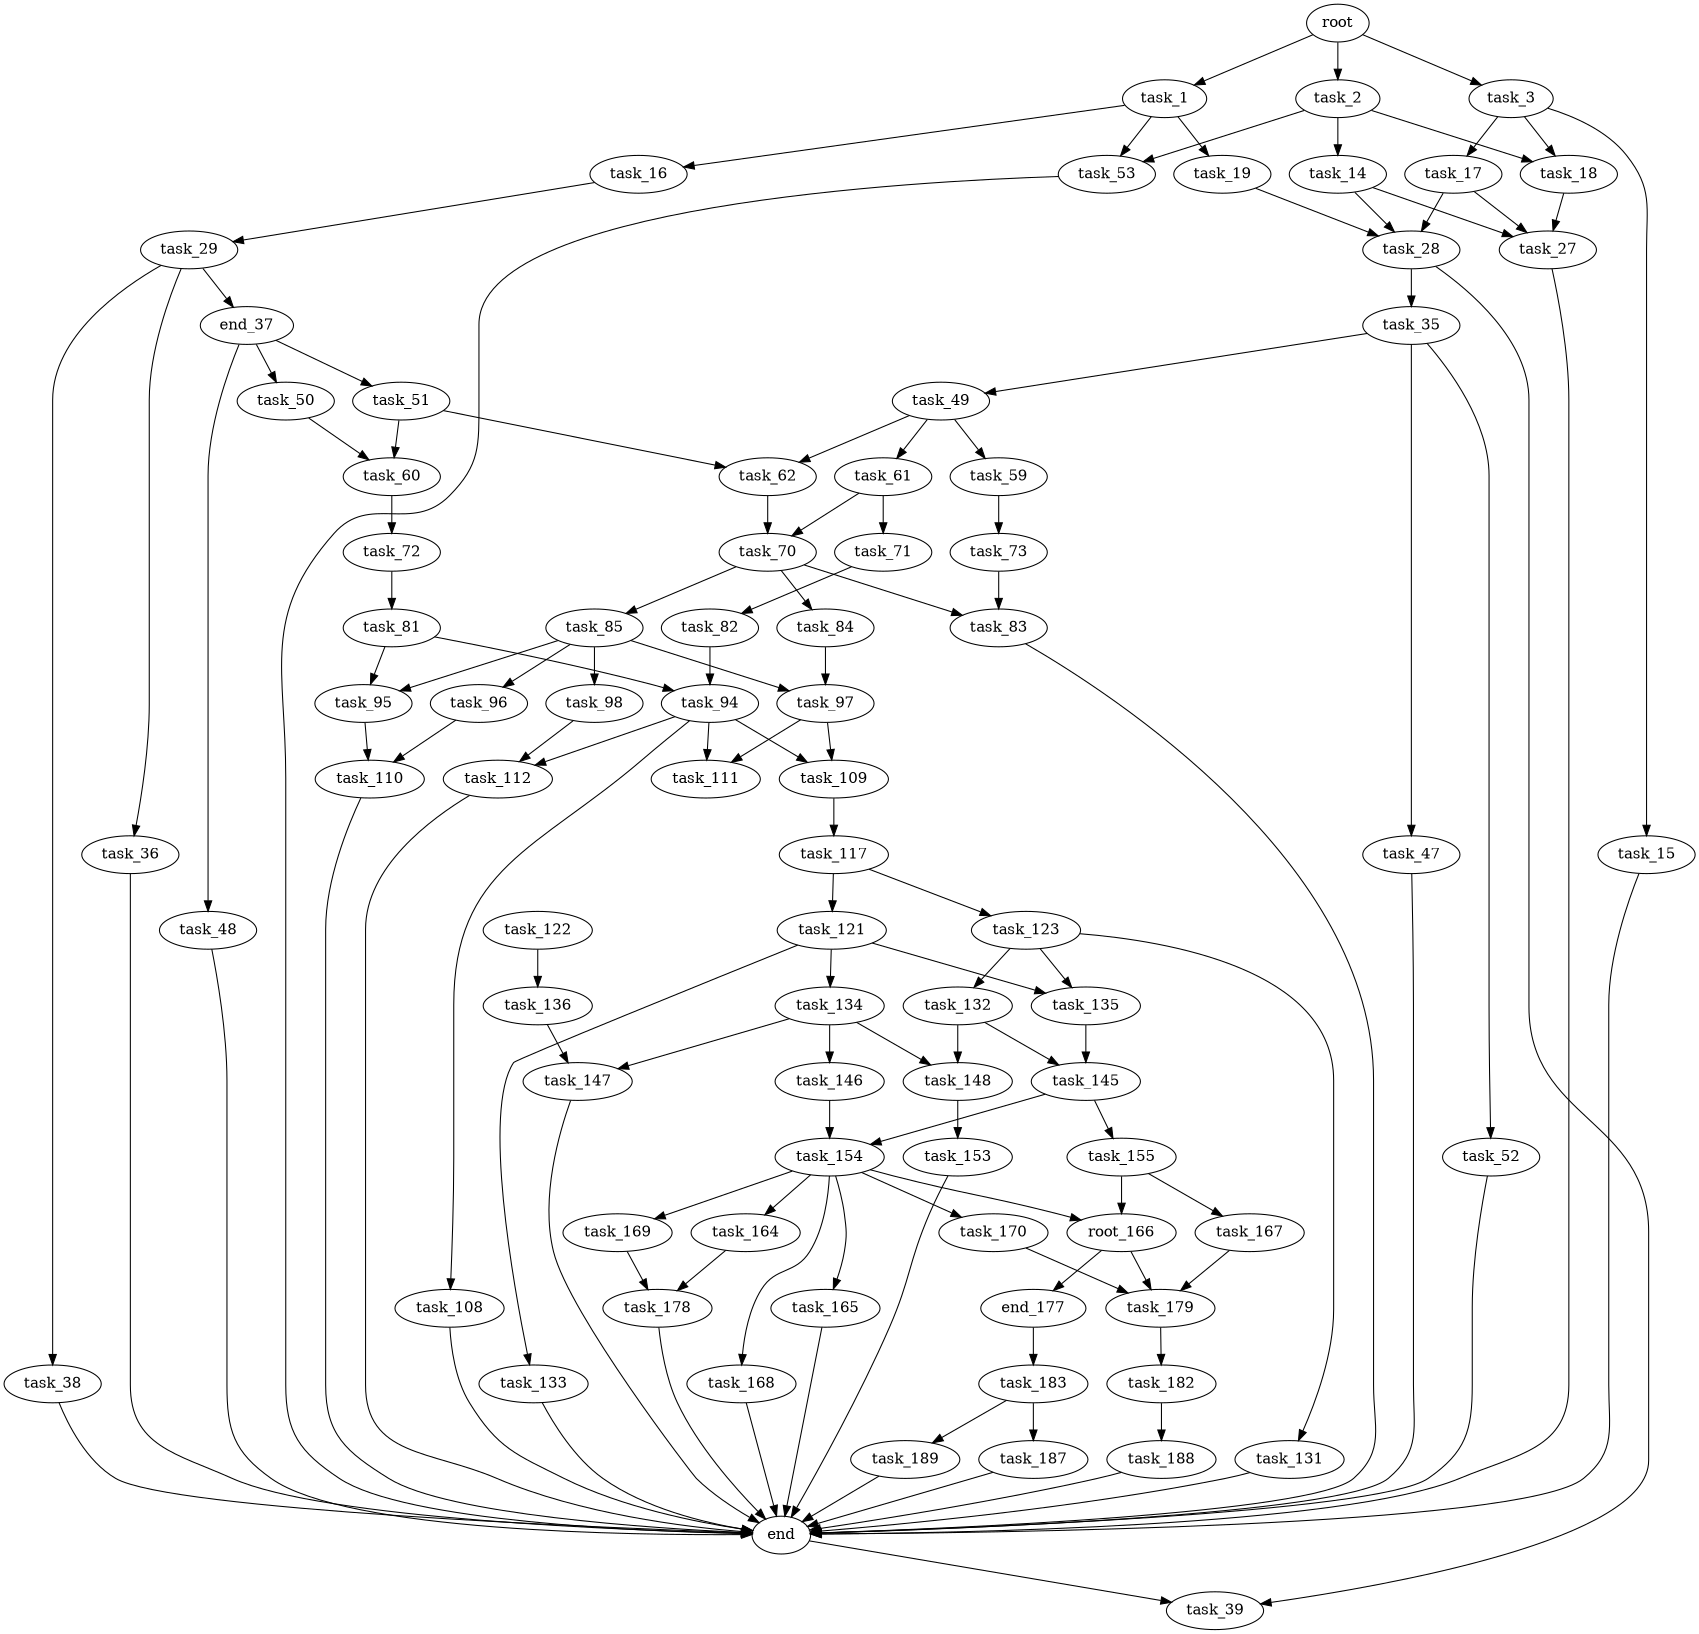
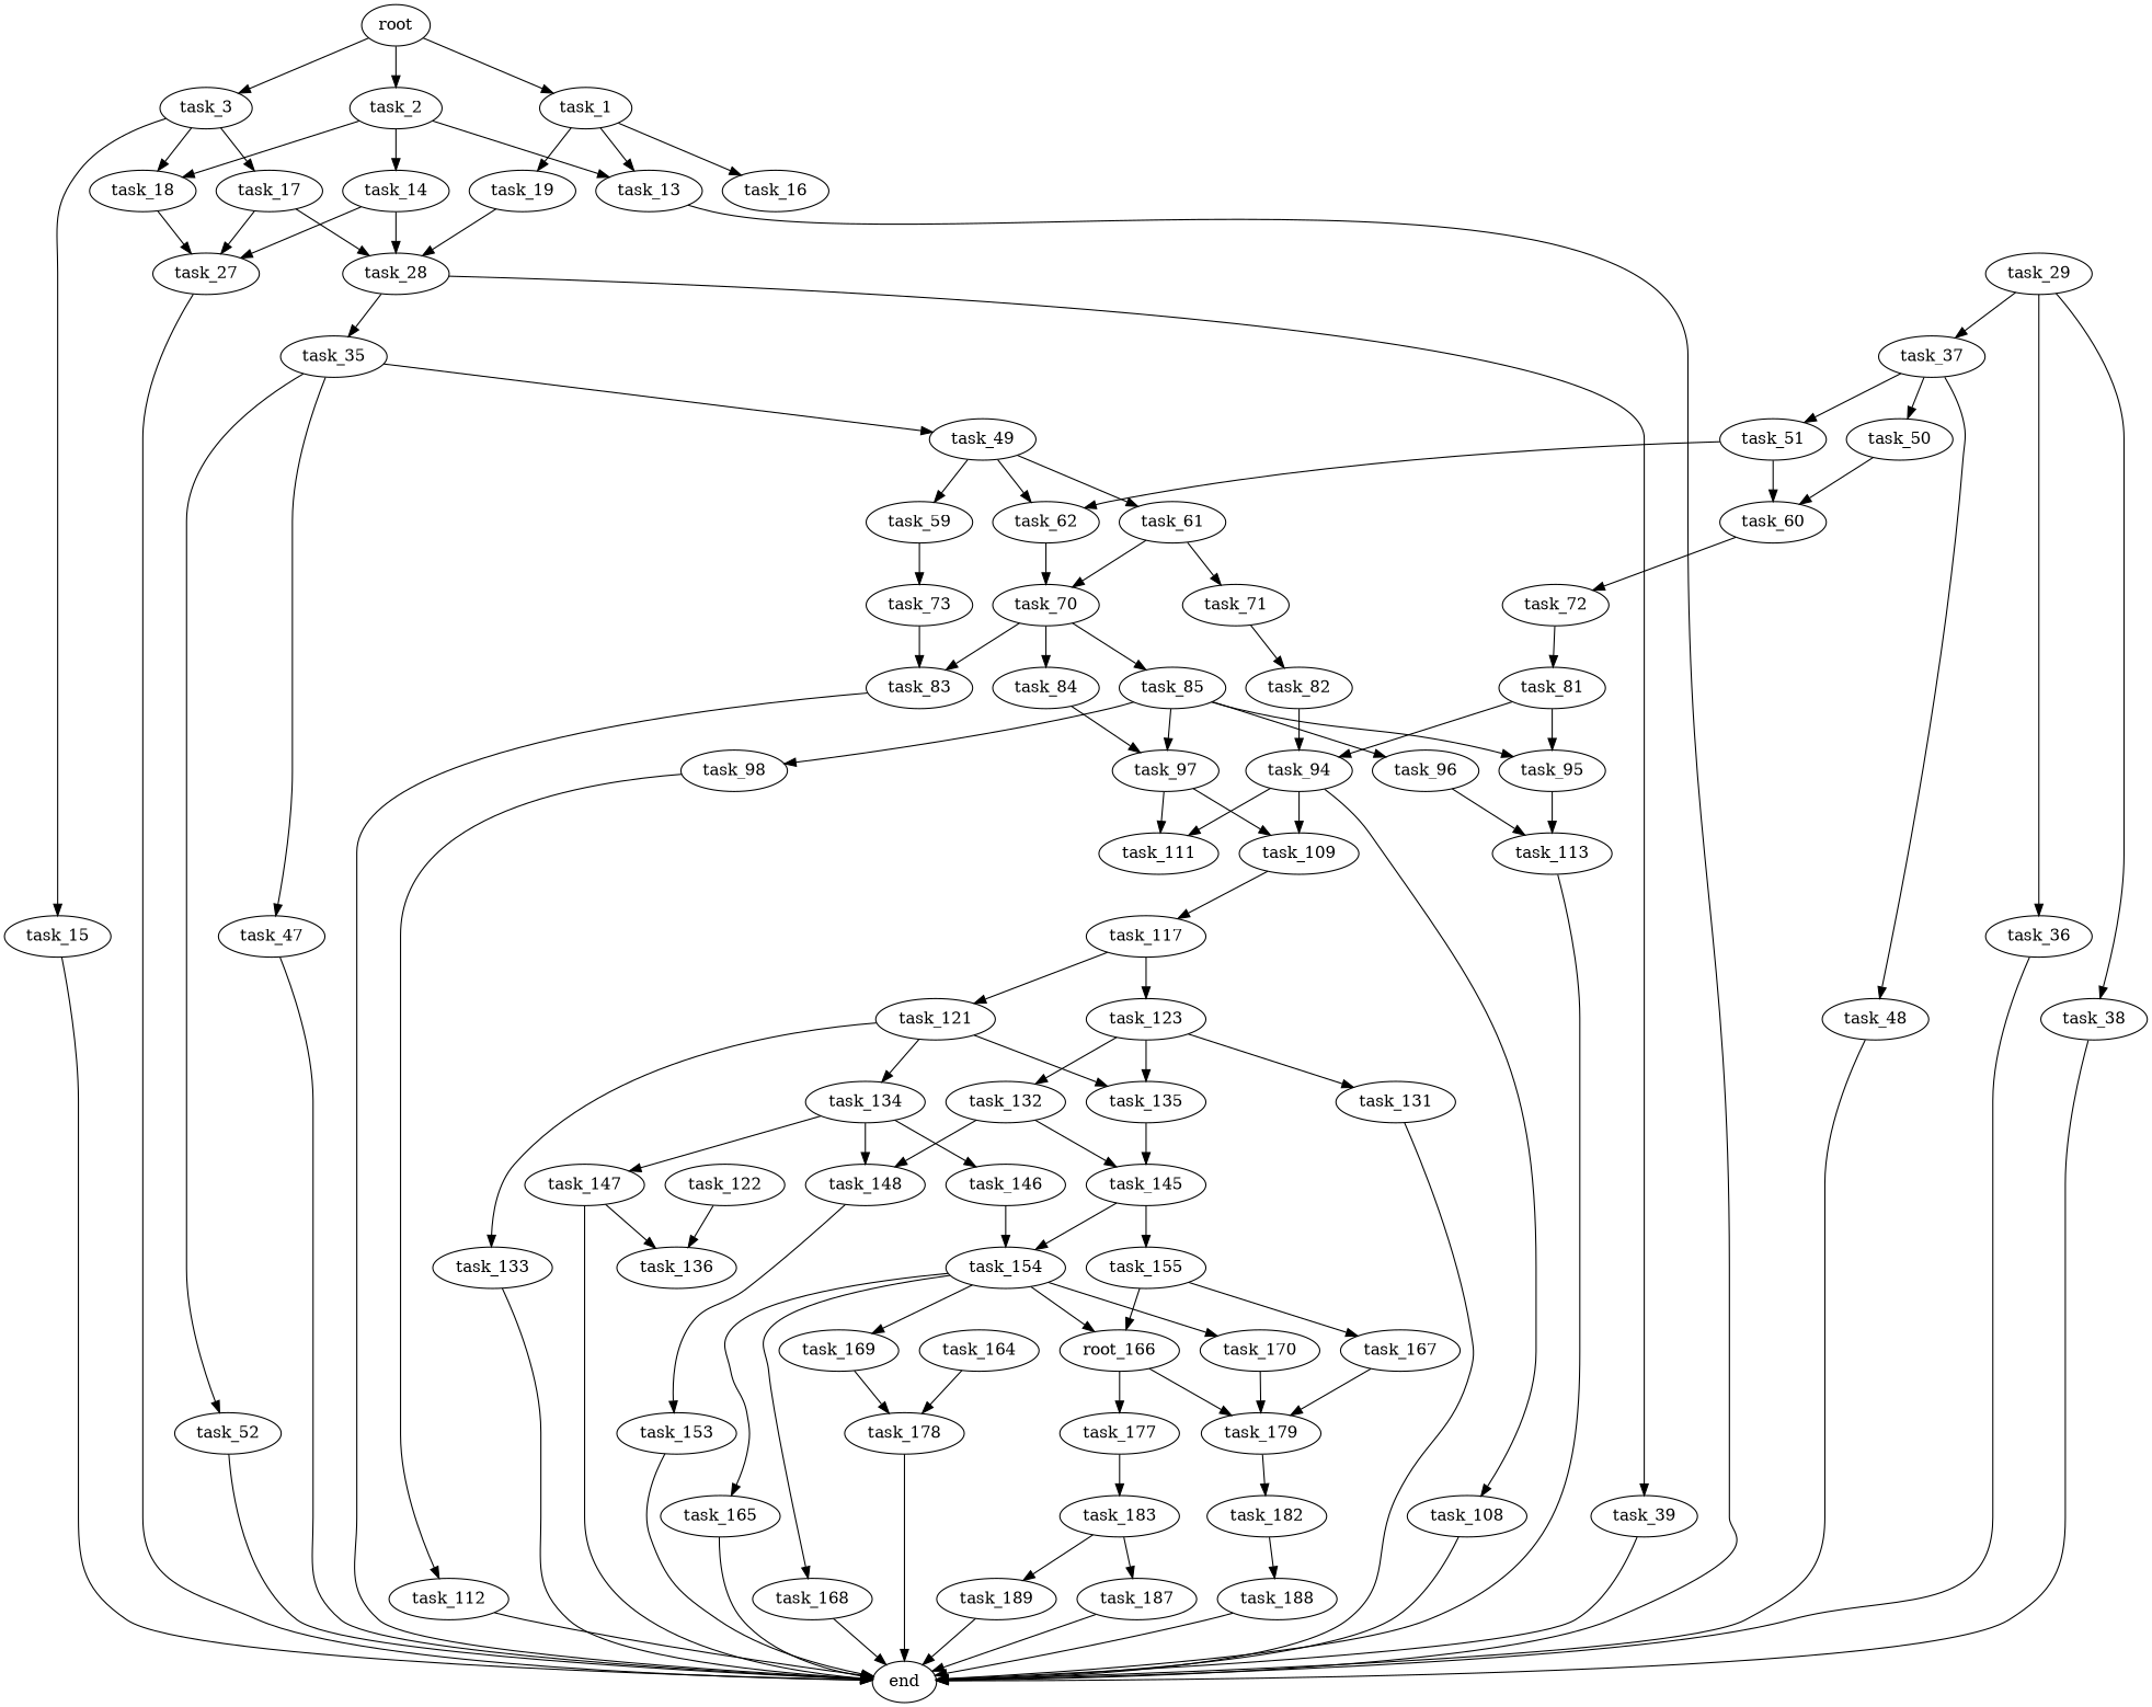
  digraph {
    root
    task_1
    task_2
    task_3
-   task_13 [label=task_53]
+   task_13
    task_16
    task_19
    task_14
    task_18
    task_15
    task_17
    end
    task_29
    task_28
    task_27
    task_35
    task_39
    task_36
-   task_37 [label=end_37]
+   task_37
    task_38
    task_47
    task_49
    task_52
    task_48
    task_50
    task_51
    task_59
    task_61
    task_62
    task_60
    task_73
    task_70
    task_71
    task_72
    task_83
    task_81
    task_84
    task_85
    task_82
    task_97
    task_95
    task_96
    task_98
    task_94
    task_108
    task_109
    task_111
    task_112
-   task_110
+   task_110 [label=task_113]
    task_117
    task_121
    task_123
    task_122
    task_136
    task_133
    task_134
    task_135
    task_131
    task_132
    task_148
    task_146
    task_147
    task_145
    task_154
    task_155
    task_153
    task_164
    task_165
    n69 [label=root_166]
    task_168
    task_169
    task_170
    task_167
    task_178
-   task_177 [label=end_177]
+   task_177
    task_179
    task_183
    task_182
    task_187
    task_189
    task_188
    root -> task_1
    root -> task_2
    root -> task_3
    task_1 -> task_13
    task_1 -> task_16
    task_1 -> task_19
    task_2 -> task_13
    task_2 -> task_14
    task_2 -> task_18
    task_3 -> task_18
    task_3 -> task_15
    task_3 -> task_17
    task_13 -> end
-   task_16 -> task_29
    task_19 -> task_28
    task_14 -> task_28
    task_14 -> task_27
    task_18 -> task_27
    task_15 -> end
    task_17 -> task_28
    task_17 -> task_27
    task_29 -> task_36
    task_29 -> task_37
    task_29 -> task_38
    task_28 -> task_35
    task_28 -> task_39
    task_27 -> end
    task_35 -> task_47
    task_35 -> task_49
    task_35 -> task_52
-   end -> task_39
+   task_39 -> end
    task_36 -> end
    task_37 -> task_48
    task_37 -> task_50
    task_37 -> task_51
    task_38 -> end
    task_47 -> end
    task_49 -> task_59
    task_49 -> task_61
    task_49 -> task_62
    task_52 -> end
    task_48 -> end
    task_50 -> task_60
    task_51 -> task_62
    task_51 -> task_60
    task_59 -> task_73
    task_61 -> task_70
    task_61 -> task_71
    task_62 -> task_70
    task_60 -> task_72
    task_73 -> task_83
    task_70 -> task_83
    task_70 -> task_84
    task_70 -> task_85
    task_71 -> task_82
    task_72 -> task_81
    task_83 -> end
    task_81 -> task_95
    task_81 -> task_94
    task_84 -> task_97
    task_85 -> task_97
    task_85 -> task_95
    task_85 -> task_96
    task_85 -> task_98
    task_82 -> task_94
    task_97 -> task_109
    task_97 -> task_111
    task_95 -> task_110
    task_96 -> task_110
    task_98 -> task_112
    task_94 -> task_108
    task_94 -> task_109
    task_94 -> task_111
-   task_94 -> task_112
    task_108 -> end
    task_109 -> task_117
    task_112 -> end
    task_110 -> end
    task_117 -> task_121
    task_117 -> task_123
    task_121 -> task_133
    task_121 -> task_134
    task_121 -> task_135
    task_123 -> task_135
    task_123 -> task_131
    task_123 -> task_132
    task_122 -> task_136
-   task_136 -> task_147
+   task_147 -> task_136
    task_133 -> end
    task_134 -> task_148
    task_134 -> task_146
    task_134 -> task_147
    task_135 -> task_145
    task_131 -> end
    task_132 -> task_148
    task_132 -> task_145
    task_148 -> task_153
    task_146 -> task_154
    task_147 -> end
    task_145 -> task_154
    task_145 -> task_155
-   task_154 -> task_164
    task_154 -> task_165
    task_154 -> n69
    task_154 -> task_168
    task_154 -> task_169
    task_154 -> task_170
    task_155 -> n69
    task_155 -> task_167
    task_153 -> end
    task_164 -> task_178
    task_165 -> end
    n69 -> task_177
    n69 -> task_179
    task_168 -> end
    task_169 -> task_178
    task_170 -> task_179
    task_167 -> task_179
    task_178 -> end
    task_177 -> task_183
    task_179 -> task_182
    task_183 -> task_187
    task_183 -> task_189
    task_182 -> task_188
    task_187 -> end
    task_189 -> end
    task_188 -> end
  }
